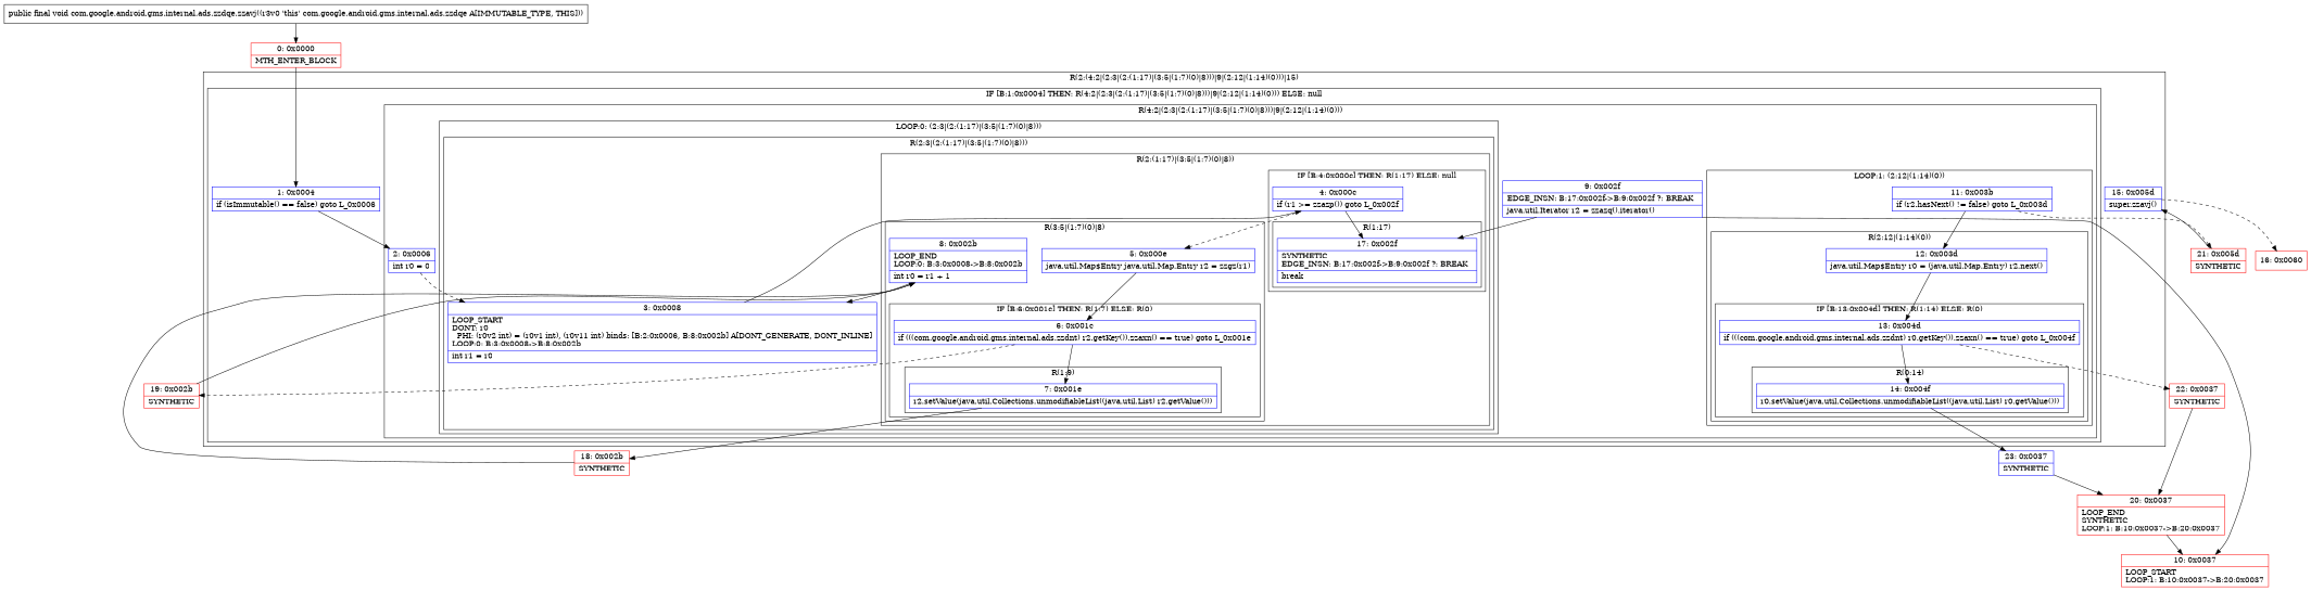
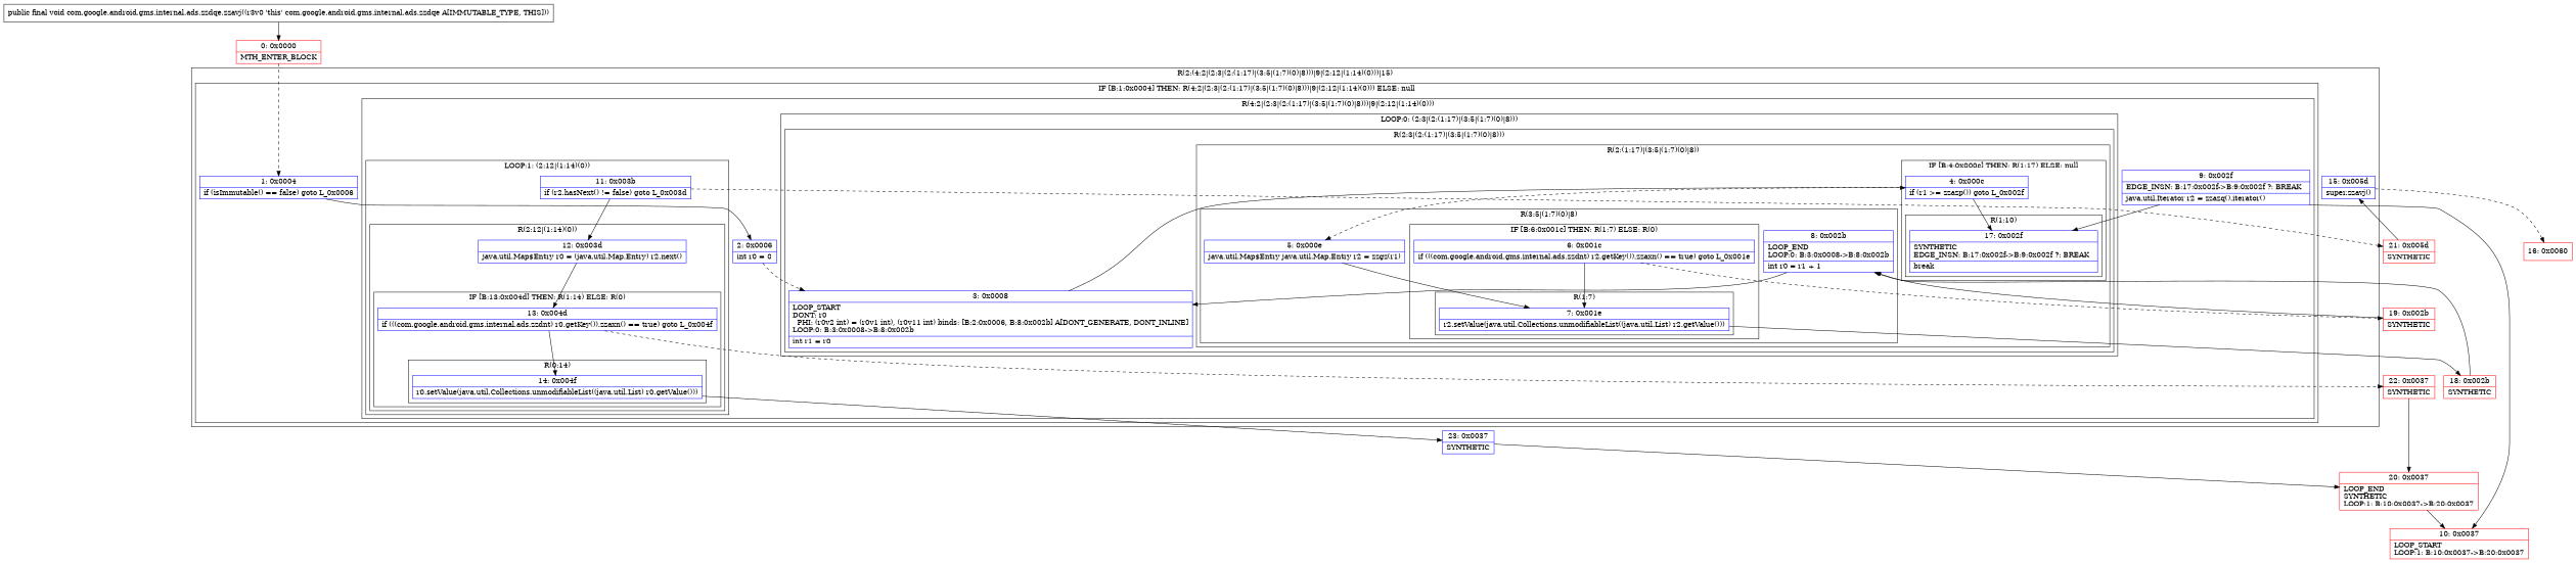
  digraph {
    node [color=blue shape=record]
    n1 [label="{17\:\ 0x002f|SYNTHETIC\lEDGE_INSN: B:17:0x002f\-\>B:9:0x002f ?: BREAK  \l|break\l}"]
    n2 [label="{4\:\ 0x000c|if (r1 \>= zzazp()) goto L_0x002f\l}"]
    n3 [label="{7\:\ 0x001e|r2.setValue(java.util.Collections.unmodifiableList((java.util.List) r2.getValue()))\l}"]
    n4 [label="{6\:\ 0x001c|if (((com.google.android.gms.internal.ads.zzdnt) r2.getKey()).zzaxn() == true) goto L_0x001e\l}"]
    n5 [label="{5\:\ 0x000e|java.util.Map$Entry java.util.Map.Entry r2 = zzgz(r1)\l}"]
    n6 [label="{8\:\ 0x002b|LOOP_END\lLOOP:0: B:3:0x0008\-\>B:8:0x002b\l|int r0 = r1 + 1\l}"]
    n7 [label="{3\:\ 0x0008|LOOP_START\lDONT: r0 \l  PHI: (r0v2 int) = (r0v1 int), (r0v11 int) binds: [B:2:0x0006, B:8:0x002b] A[DONT_GENERATE, DONT_INLINE]\lLOOP:0: B:3:0x0008\-\>B:8:0x002b\l|int r1 = r0\l}"]
    n8 [label="{14\:\ 0x004f|r0.setValue(java.util.Collections.unmodifiableList((java.util.List) r0.getValue()))\l}"]
    n9 [label="{13\:\ 0x004d|if (((com.google.android.gms.internal.ads.zzdnt) r0.getKey()).zzaxn() == true) goto L_0x004f\l}"]
    n10 [label="{12\:\ 0x003d|java.util.Map$Entry r0 = (java.util.Map.Entry) r2.next()\l}"]
    n11 [label="{11\:\ 0x003b|if (r2.hasNext() != false) goto L_0x003d\l}"]
    n12 [label="{2\:\ 0x0006|int r0 = 0\l}"]
    n13 [label="{9\:\ 0x002f|EDGE_INSN: B:17:0x002f\-\>B:9:0x002f ?: BREAK  \l|java.util.Iterator r2 = zzazq().iterator()\l}"]
    n14 [label="{1\:\ 0x0004|if (isImmutable() == false) goto L_0x0006\l}"]
    n15 [label="{15\:\ 0x005d|super.zzavj()\l}"]
    n16 [color=red label="{18\:\ 0x002b|SYNTHETIC\l}"]
    n17 [color=red label="{19\:\ 0x002b|SYNTHETIC\l}"]
    n18 [label="{23\:\ 0x0037|SYNTHETIC\l}"]
    n19 [color=red label="{22\:\ 0x0037|SYNTHETIC\l}"]
    n20 [color=red label="{21\:\ 0x005d|SYNTHETIC\l}"]
    n21 [color=red label="{10\:\ 0x0037|LOOP_START\lLOOP:1: B:10:0x0037\-\>B:20:0x0037\l}"]
    n22 [color=red label="{16\:\ 0x0060}"]
    n23 [color=red label="{20\:\ 0x0037|LOOP_END\lSYNTHETIC\lLOOP:1: B:10:0x0037\-\>B:20:0x0037\l}"]
    n24 [color=red label="{0\:\ 0x0000|MTH_ENTER_BLOCK\l}"]
    n25 [label="{public final void com.google.android.gms.internal.ads.zzdqe.zzavj((r3v0 'this' com.google.android.gms.internal.ads.zzdqe A[IMMUTABLE_TYPE, THIS])) }" color=""]
    subgraph cluster_1 {
      label="R(2:(4:2|(2:3|(2:(1:17)|(3:5|(1:7)(0)|8)))|9|(2:12|(1:14)(0)))|15)"
      n15
      subgraph cluster_2 {
        label="IF [B:1:0x0004] THEN: R(4:2|(2:3|(2:(1:17)|(3:5|(1:7)(0)|8)))|9|(2:12|(1:14)(0))) ELSE: null"
        n14
        subgraph cluster_3 {
          label="R(4:2|(2:3|(2:(1:17)|(3:5|(1:7)(0)|8)))|9|(2:12|(1:14)(0)))"
          n12
          n13
          subgraph cluster_4 {
            label="LOOP:0: (2:3|(2:(1:17)|(3:5|(1:7)(0)|8)))"
            subgraph cluster_5 {
              label="R(2:3|(2:(1:17)|(3:5|(1:7)(0)|8)))"
              n7
              subgraph cluster_6 {
                label="R(2:(1:17)|(3:5|(1:7)(0)|8))"
                subgraph cluster_7 {
                  label="IF [B:4:0x000c] THEN: R(1:17) ELSE: null"
                  n2
                  subgraph cluster_8 {
-                   label="R(1:17)"
+                   label="R(1:10)"
                    n1
                  }
                }
                subgraph cluster_9 {
                  label="R(3:5|(1:7)(0)|8)"
                  n5
                  n6
                  subgraph cluster_10 {
                    label="IF [B:6:0x001c] THEN: R(1:7) ELSE: R(0)"
                    n4
                    subgraph cluster_11 {
-                     label="R(1:9)"
+                     label="R(1:7)"
                      n3
                    }
                    subgraph cluster_12 {
                      label="R(0)"
                    }
                  }
                }
              }
            }
          }
          subgraph cluster_13 {
            label="LOOP:1: (2:12|(1:14)(0))"
            n11
            subgraph cluster_14 {
              label="R(2:12|(1:14)(0))"
              n10
              subgraph cluster_15 {
                label="IF [B:13:0x004d] THEN: R(1:14) ELSE: R(0)"
                n9
                subgraph cluster_16 {
                  label="R(0:14)"
                  n8
                }
                subgraph cluster_17 {
                  label="R(0)"
                }
              }
            }
          }
        }
      }
    }
    n2 -> n1
    n2 -> n5 [style=dashed]
    n3 -> n16
    n4 -> n3
    n4 -> n17 [style=dashed]
-   n5 -> n4
+   n5 -> n3
    n6 -> n7
    n7 -> n2
    n8 -> n18
    n9 -> n8
    n9 -> n19 [style=dashed]
    n10 -> n9
    n11 -> n10
    n11 -> n20 [style=dashed]
    n12 -> n7 [style=dashed]
    n13 -> n1
    n13 -> n21
    n14 -> n12
    n15 -> n22 [style=dashed]
    n16 -> n6
    n17 -> n6
    n18 -> n23
    n19 -> n23
    n20 -> n15
    n23 -> n21
-   n24 -> n14
+   n24 -> n14 [style=dashed]
    n25 -> n24
  }
